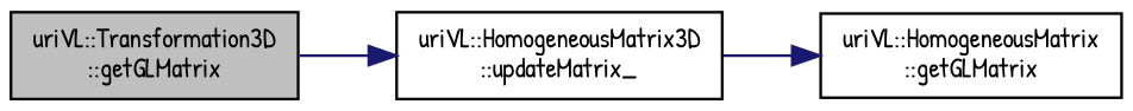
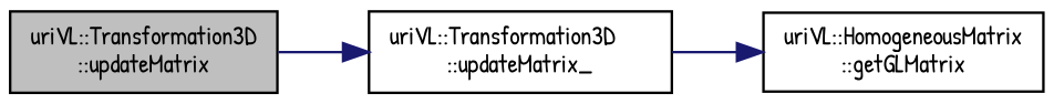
  digraph {
    fontname="Patrick Hand"
    rankdir=LR
    node [color=black fillcolor=white fontname="Patrick Hand" fontsize=10 shape=record style=filled]
    edge [color=midnightblue fontname="Patrick Hand" fontsize=10 labelfontname=Helvetica labelfontsize=10 style=solid]
-   n1 [fillcolor=grey75 fontcolor=black height=0.2 label="uriVL::Transformation3D\l::getGLMatrix" width=0.4]
-   n2 [height=0.2 label="uriVL::HomogeneousMatrix3D\l::updateMatrix_" width=0.4]
+   n1 [fillcolor=grey75 fontcolor=black height=0.2 label="uriVL::Transformation3D\l::updateMatrix" width=0.4]
+   n2 [height=0.2 label="uriVL::Transformation3D\l::updateMatrix_" width=0.4]
    n3 [height=0.2 label="uriVL::HomogeneousMatrix\l::getGLMatrix" width=0.4]
    n1 -> n2
    n2 -> n3
  }
